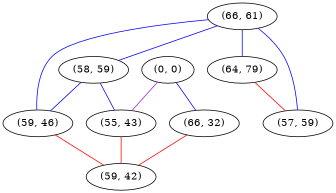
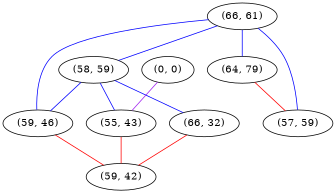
  graph {
    edge [color=blue weight=3]
    "(66, 61)"
    "(58, 59)"
    "(59, 46)"
    "(64, 79)"
    n5 [label="(57, 59)"]
    "(55, 43)"
    "(66, 32)"
    "(59, 42)"
    "(0, 0)"
    "(66, 61)" -- "(58, 59)" [weight=1]
    "(66, 61)" -- "(59, 46)"
    "(66, 61)" -- "(64, 79)"
    "(66, 61)" -- n5
    "(58, 59)" -- "(59, 46)"
    "(58, 59)" -- "(55, 43)"
-   "(0, 0)" -- "(66, 32)"
+   "(58, 59)" -- "(66, 32)"
    "(59, 46)" -- "(59, 42)" [color=red weight=1]
    "(64, 79)" -- n5 [color=red weight=1]
    "(55, 43)" -- "(59, 42)" [color=red weight=1]
    "(66, 32)" -- "(59, 42)" [color=red weight=1]
    "(0, 0)" -- "(55, 43)" [color=purple weight=4]
  }
